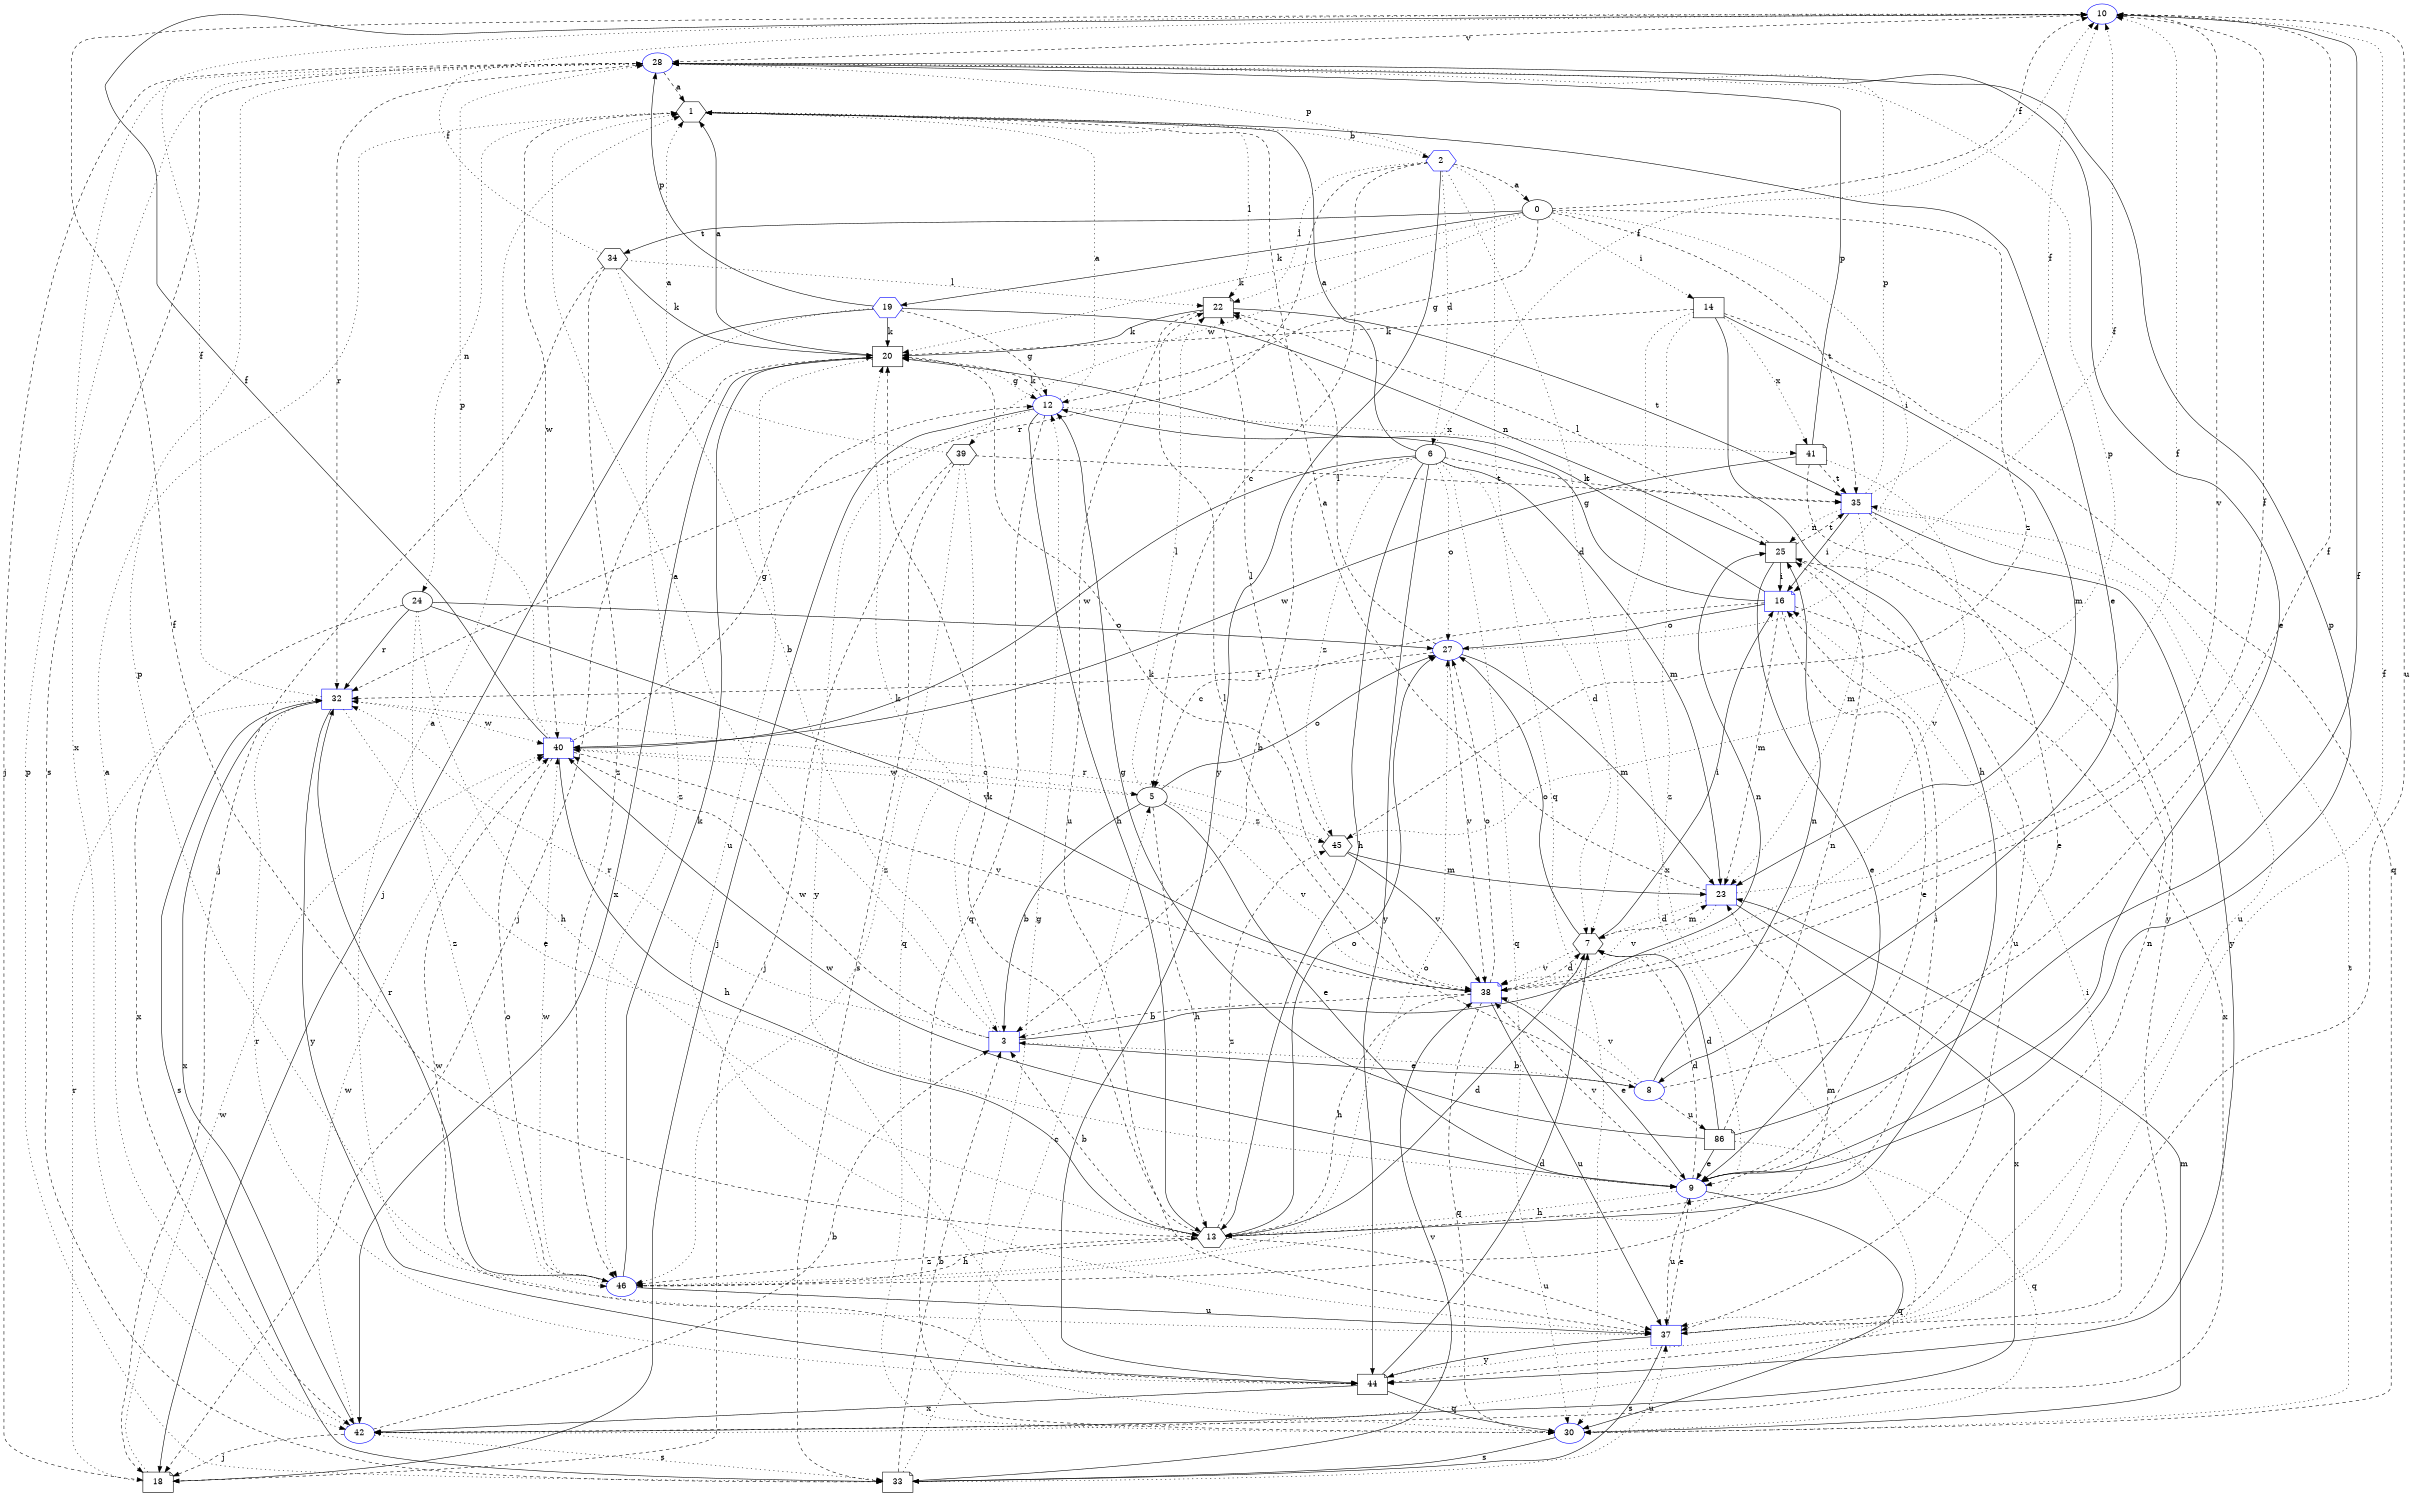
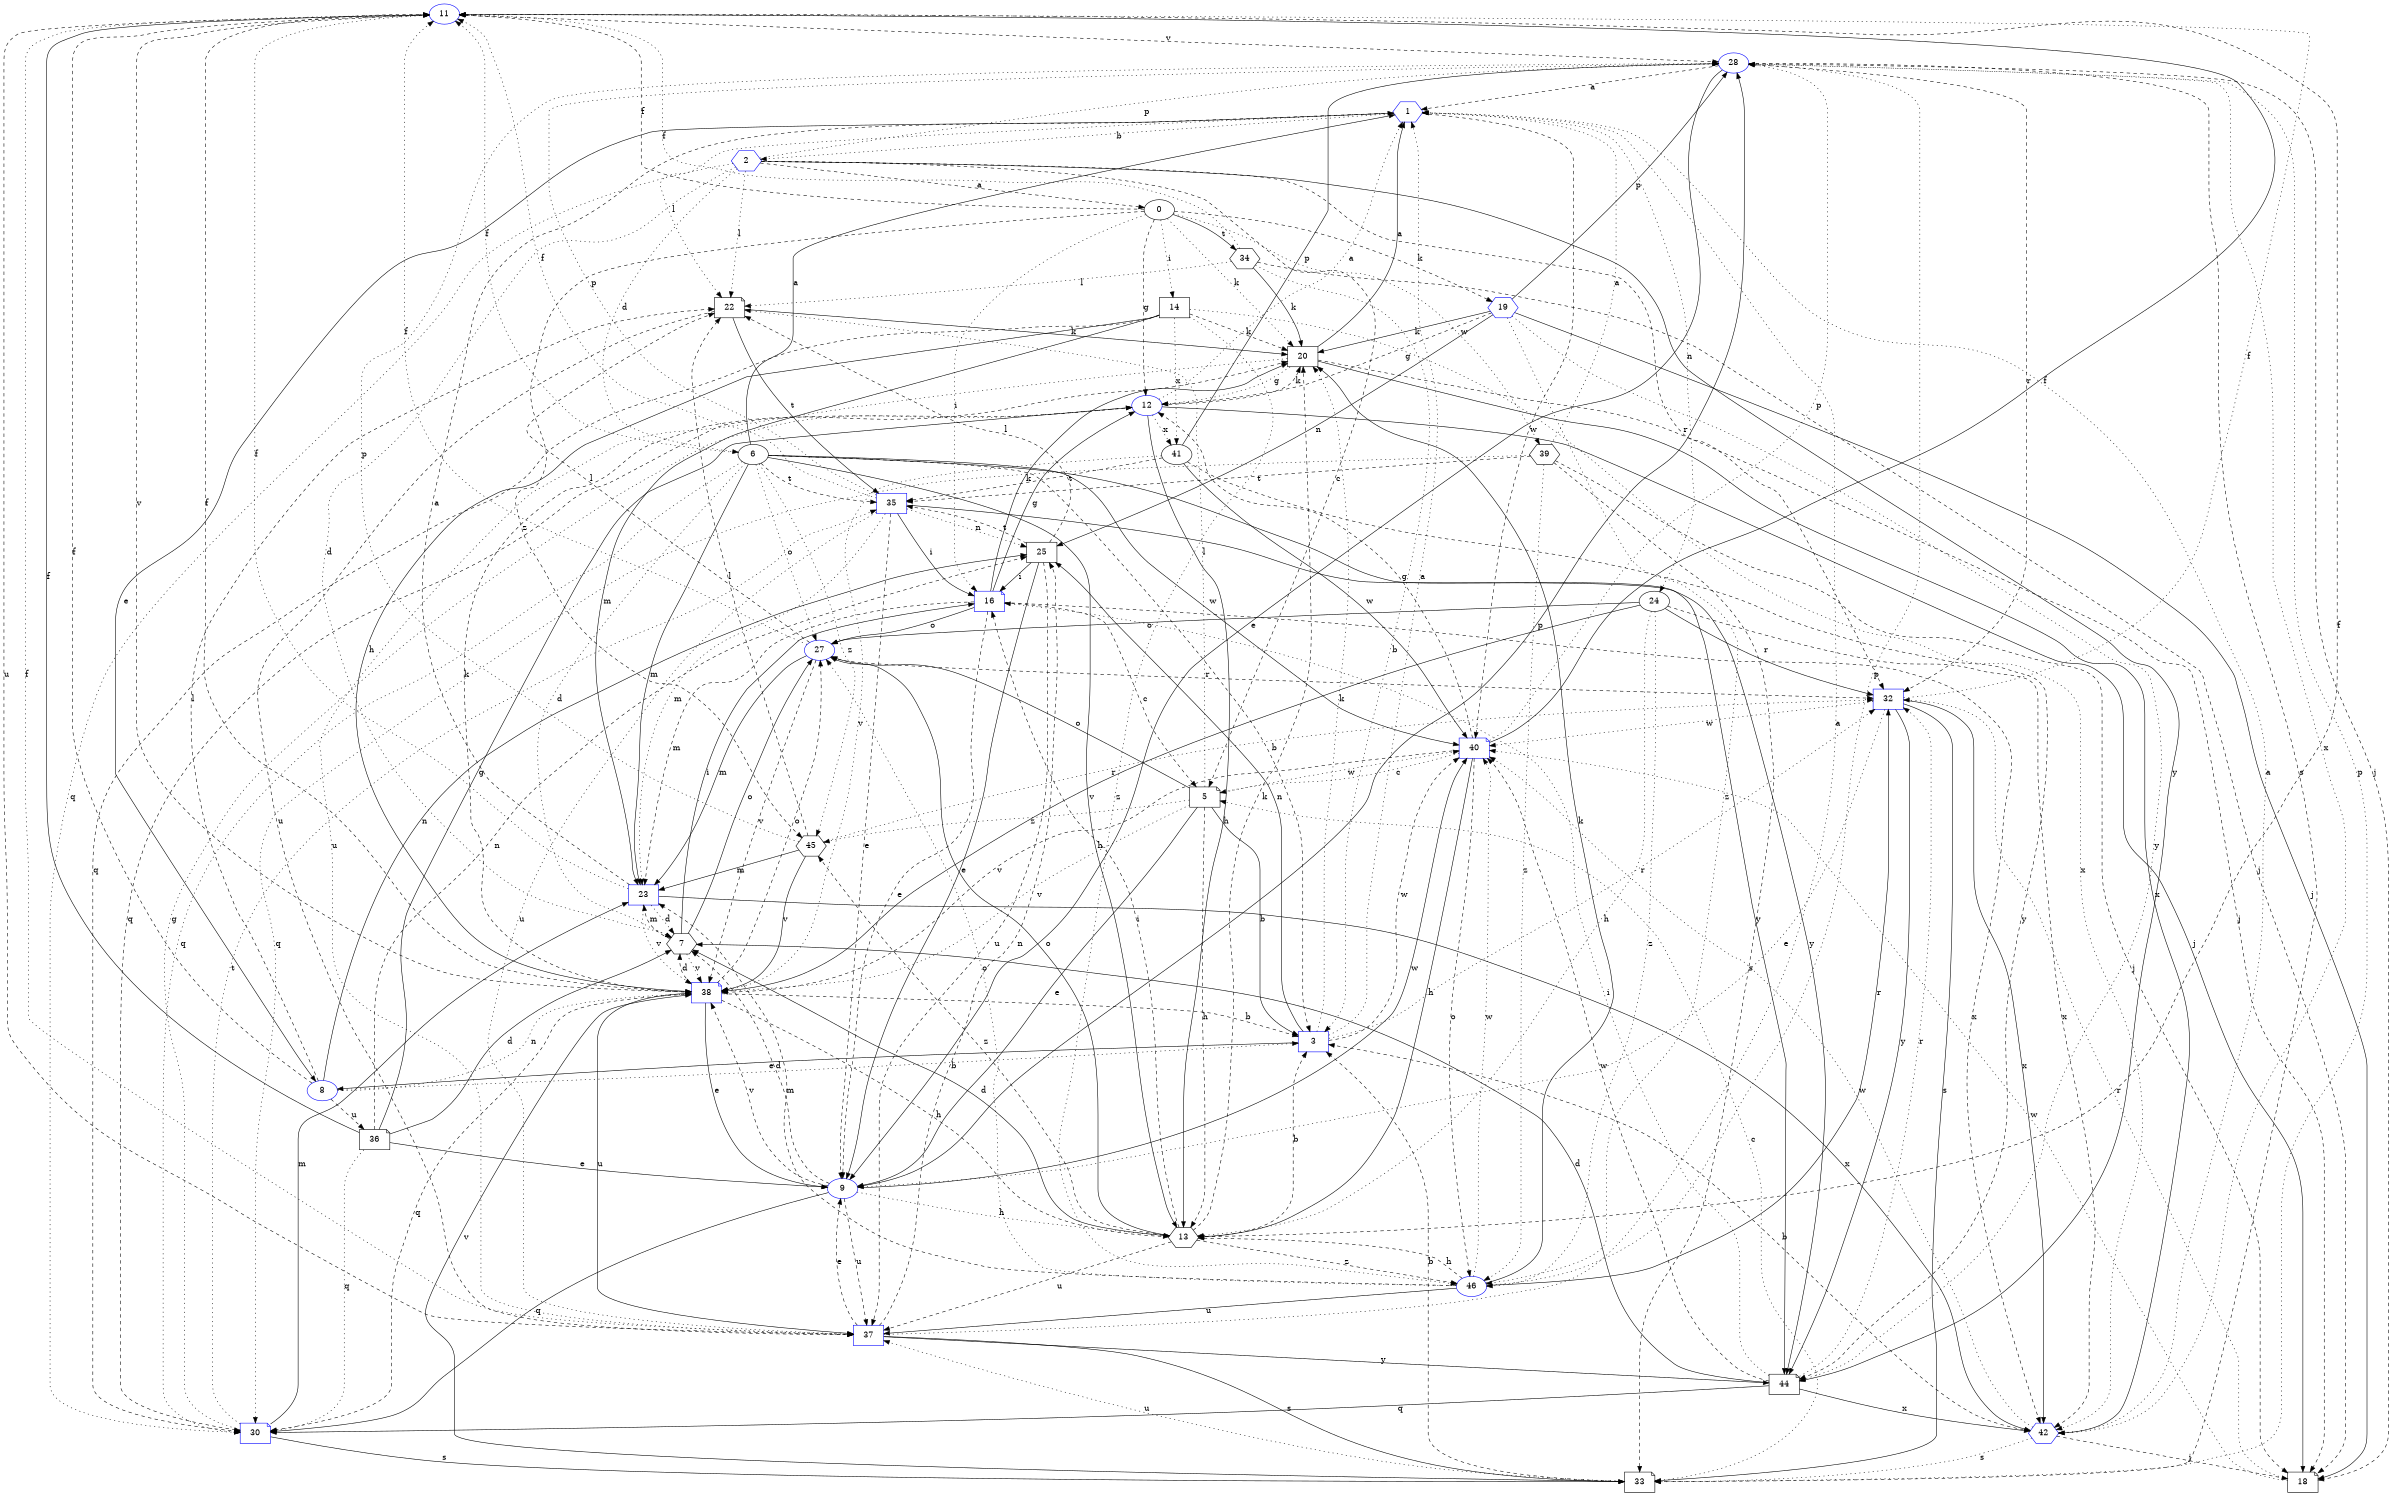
  strict digraph {
    node [color=blue shape=ellipse]
    edge [style=dashed]
-   10
+   10 [label=11]
    0 [color=black]
    12
    14 [color=black shape=box]
    16 [shape=note]
    19 [shape=hexagon]
    20 [color=black shape=box]
    34 [color=black shape=hexagon]
    35 [shape=box]
    39 [color=black shape=hexagon]
    45 [color=black shape=hexagon]
    28
    38 [shape=note]
    37 [shape=box]
-   1 [color=black shape=hexagon]
-   30
+   1 [shape=hexagon]
+   30 [shape=note]
    44 [color=black shape=note]
    13 [color=black shape=hexagon]
    18 [color=black shape=note]
-   41 [color=black shape=note]
+   41 [color=black]
    23 [shape=box]
    46
-   42
-   5 [color=black]
+   42 [shape=hexagon]
+   5 [color=black shape=note]
    9
    27
    25 [color=black shape=box]
    22 [color=black shape=note]
    3 [shape=box]
    33 [color=black shape=note]
    32 [shape=box]
    2 [shape=hexagon]
    8
    24 [color=black]
    40 [shape=note]
    6 [color=black]
    7 [color=black shape=hexagon]
-   36 [color=black shape=note label=86]
+   36 [color=black shape=note]
    10 -> 28 [label=v]
    10 -> 38 [label=v]
    10 -> 37 [label=u]
    0 -> 10 [label=f]
    0 -> 12 [label=g]
    0 -> 14 [label=i style=dotted]
    0 -> 16 [label=i style=dotted]
-   0 -> 19 [label=k style=solid]
+   0 -> 19 [label=k]
    0 -> 20 [label=k style=dotted]
    0 -> 34 [label=t style=solid]
-   0 -> 35 [label=t]
    0 -> 39 [label=w style=dotted]
    0 -> 45 [label=z]
    12 -> 20 [label=k]
    12 -> 1 [label=a style=dotted]
    12 -> 30 [label=q]
-   12 -> 44 [label=y style=dotted]
+   19 -> 44 [label=y style=dotted]
    12 -> 13 [label=h style=solid]
    12 -> 18 [label=j style=solid]
    12 -> 41 [label=x style=dotted]
    14 -> 20 [label=k]
    14 -> 30 [label=q]
-   14 -> 13 [label=h style=solid]
+   14 -> 38 [label=h style=solid]
    14 -> 41 [label=x style=dotted]
    14 -> 23 [label=m style=solid]
    14 -> 46 [label=z style=dotted]
    14 -> 42 [label=x style=dotted]
    16 -> 12 [label=g style=solid]
    16 -> 20 [label=k style=solid]
    16 -> 23 [label=m]
    16 -> 42 [label=x]
    16 -> 5 [label=c]
    16 -> 9 [label=e]
    16 -> 27 [label=o style=solid]
    19 -> 12 [label=g]
    19 -> 20 [label=k style=solid]
    19 -> 28 [label=p style=solid]
    19 -> 18 [label=j style=solid]
    19 -> 46 [label=z style=dotted]
    19 -> 25 [label=n style=solid]
    20 -> 12 [label=g style=dotted]
    20 -> 37 [label=u style=dotted]
    20 -> 1 [label=a style=solid]
    20 -> 18 [label=j]
    20 -> 42 [label=x style=solid]
    34 -> 10 [label=f style=dotted]
    34 -> 20 [label=k style=solid]
    34 -> 18 [label=j]
-   34 -> 46 [label=z]
    34 -> 22 [label=l style=dotted]
    34 -> 3 [label=b style=dotted]
    35 -> 10 [label=f style=dotted]
    35 -> 16 [label=i style=solid]
    35 -> 28 [label=p style=dotted]
    35 -> 37 [label=u style=dotted]
    35 -> 44 [label=y style=solid]
    35 -> 23 [label=m style=dotted]
    35 -> 9 [label=e]
    35 -> 25 [label=n style=dotted]
    39 -> 35 [label=t]
    39 -> 1 [label=a style=dotted]
    39 -> 30 [label=q style=dotted]
    39 -> 18 [label=j]
    39 -> 46 [label=z style=dotted]
    39 -> 33 [label=s]
    45 -> 28 [label=p style=dotted]
    45 -> 38 [label=v style=solid]
    45 -> 23 [label=m style=solid]
    45 -> 22 [label=l]
    45 -> 32 [label=r style=dotted]
    28 -> 1 [label=a]
    28 -> 18 [label=j]
    28 -> 42 [label=x style=dotted]
    28 -> 9 [label=e style=solid]
    28 -> 33 [label=s]
    28 -> 32 [label=r]
    38 -> 10 [label=f]
    38 -> 20 [label=k]
    38 -> 37 [label=u style=solid]
    38 -> 30 [label=q]
    38 -> 13 [label=h]
    38 -> 9 [label=e style=solid]
    38 -> 27 [label=o]
    38 -> 3 [label=b]
    38 -> 7 [label=d]
    37 -> 10 [label=f style=dotted]
    37 -> 1 [label=a style=dotted]
    37 -> 44 [label=y style=solid]
    37 -> 9 [label=e]
    37 -> 25 [label=n]
    37 -> 33 [label=s style=solid]
    1 -> 22 [label=l style=dotted]
    1 -> 2 [label=b style=dotted]
    1 -> 8 [label=e style=solid]
    1 -> 24 [label=n style=dotted]
    1 -> 40 [label=w]
    30 -> 12 [label=g style=dotted]
    30 -> 35 [label=t style=dotted]
    30 -> 23 [label=m style=solid]
    30 -> 33 [label=s style=solid]
    44 -> 16 [label=i style=dotted]
    44 -> 30 [label=q style=solid]
    44 -> 42 [label=x style=solid]
    44 -> 32 [label=r style=dotted]
    44 -> 40 [label=w]
    44 -> 7 [label=d style=solid]
    13 -> 10 [label=f]
    13 -> 16 [label=i]
    13 -> 20 [label=k]
    13 -> 45 [label=z]
    13 -> 37 [label=u]
    13 -> 46 [label=z]
    13 -> 27 [label=o style=solid]
    13 -> 3 [label=b]
    13 -> 7 [label=d style=solid]
    18 -> 32 [label=r style=dotted]
    18 -> 40 [label=w style=dotted]
    41 -> 35 [label=t]
    41 -> 28 [label=p style=solid]
    41 -> 38 [label=v style=dotted]
    41 -> 44 [label=y]
    41 -> 40 [label=w style=solid]
    23 -> 10 [label=f style=dotted]
    23 -> 38 [label=v style=dotted]
    23 -> 1 [label=a]
    23 -> 42 [label=x style=solid]
    23 -> 7 [label=d style=dotted]
    46 -> 20 [label=k style=solid]
    46 -> 28 [label=p style=dotted]
    46 -> 37 [label=u style=solid]
    46 -> 13 [label=h]
    46 -> 23 [label=m]
    46 -> 27 [label=o style=dotted]
    46 -> 32 [label=r style=solid]
    46 -> 40 [label=w style=dotted]
    42 -> 1 [label=a style=dotted]
    42 -> 18 [label=j]
    42 -> 3 [label=b]
    42 -> 33 [label=s style=dotted]
    42 -> 40 [label=w style=dotted]
    5 -> 45 [label=z style=dotted]
    5 -> 38 [label=v style=dotted]
    5 -> 13 [label=h]
    5 -> 9 [label=e style=solid]
    5 -> 27 [label=o style=solid]
    5 -> 22 [label=l style=dotted]
    5 -> 3 [label=b style=solid]
    5 -> 40 [label=w style=dotted]
    9 -> 28 [label=p style=solid]
    9 -> 38 [label=v]
    9 -> 37 [label=u]
    9 -> 30 [label=q style=solid]
    9 -> 13 [label=h style=dotted]
    9 -> 40 [label=w style=solid]
    9 -> 7 [label=d]
    27 -> 10 [label=f style=dotted]
    27 -> 38 [label=v]
    27 -> 23 [label=m style=solid]
    27 -> 22 [label=l]
    27 -> 32 [label=r]
    25 -> 16 [label=i style=solid]
    25 -> 35 [label=t]
    25 -> 37 [label=u]
    25 -> 9 [label=e style=solid]
    25 -> 22 [label=l]
    22 -> 20 [label=k style=solid]
    22 -> 35 [label=t style=solid]
    22 -> 37 [label=u]
    3 -> 20 [label=k style=dotted]
    3 -> 1 [label=a style=dotted]
    3 -> 25 [label=n style=solid]
    3 -> 32 [label=r style=dotted]
    3 -> 8 [label=e style=solid]
    3 -> 40 [label=w]
    33 -> 28 [label=p style=dotted]
    33 -> 38 [label=v style=solid]
    33 -> 37 [label=u style=dotted]
    33 -> 5 [label=c style=dotted]
    33 -> 3 [label=b]
    32 -> 10 [label=f style=dotted]
    32 -> 44 [label=y style=solid]
    32 -> 42 [label=x style=solid]
    32 -> 9 [label=e style=dotted]
    32 -> 33 [label=s style=solid]
    32 -> 40 [label=w style=dotted]
    2 -> 0 [label=a]
    2 -> 28 [label=p style=dotted]
    2 -> 30 [label=q style=dotted]
    2 -> 44 [label=y style=solid]
    2 -> 5 [label=c]
    2 -> 22 [label=l style=dotted]
    2 -> 32 [label=r]
    2 -> 6 [label=d style=dotted]
    2 -> 7 [label=d style=dotted]
    8 -> 10 [label=f]
-   8 -> 38 [label=v style=dotted]
+   8 -> 38 [label=n style=dotted]
    8 -> 25 [label=n style=solid]
    8 -> 22 [label=l]
    8 -> 3 [label=b style=dotted]
    8 -> 36 [label=u]
    24 -> 38 [label=v style=solid]
    24 -> 13 [label=h style=dotted]
    24 -> 46 [label=z style=dotted]
    24 -> 42 [label=x]
    24 -> 27 [label=o style=solid]
    24 -> 32 [label=r style=solid]
    40 -> 10 [label=f style=solid]
    40 -> 12 [label=g]
    40 -> 28 [label=p style=dotted]
    40 -> 38 [label=v]
    40 -> 13 [label=h style=solid]
    40 -> 46 [label=o]
    40 -> 5 [label=c style=dotted]
    6 -> 10 [label=f style=dotted]
    6 -> 35 [label=t]
    6 -> 45 [label=z style=dotted]
    6 -> 1 [label=a style=solid]
    6 -> 30 [label=q style=dotted]
    6 -> 44 [label=y style=solid]
    6 -> 13 [label=h style=solid]
    6 -> 23 [label=m style=solid]
    6 -> 27 [label=o style=dotted]
    6 -> 3 [label=b]
    6 -> 40 [label=w style=solid]
    6 -> 7 [label=d style=dotted]
    7 -> 16 [label=i style=solid]
    7 -> 38 [label=v style=dotted]
    7 -> 23 [label=m]
    7 -> 27 [label=o style=solid]
    36 -> 10 [label=f style=solid]
    36 -> 12 [label=g style=solid]
    36 -> 30 [label=q style=dotted]
    36 -> 9 [label=e style=solid]
    36 -> 25 [label=n]
    36 -> 7 [label=d style=solid]
  }
